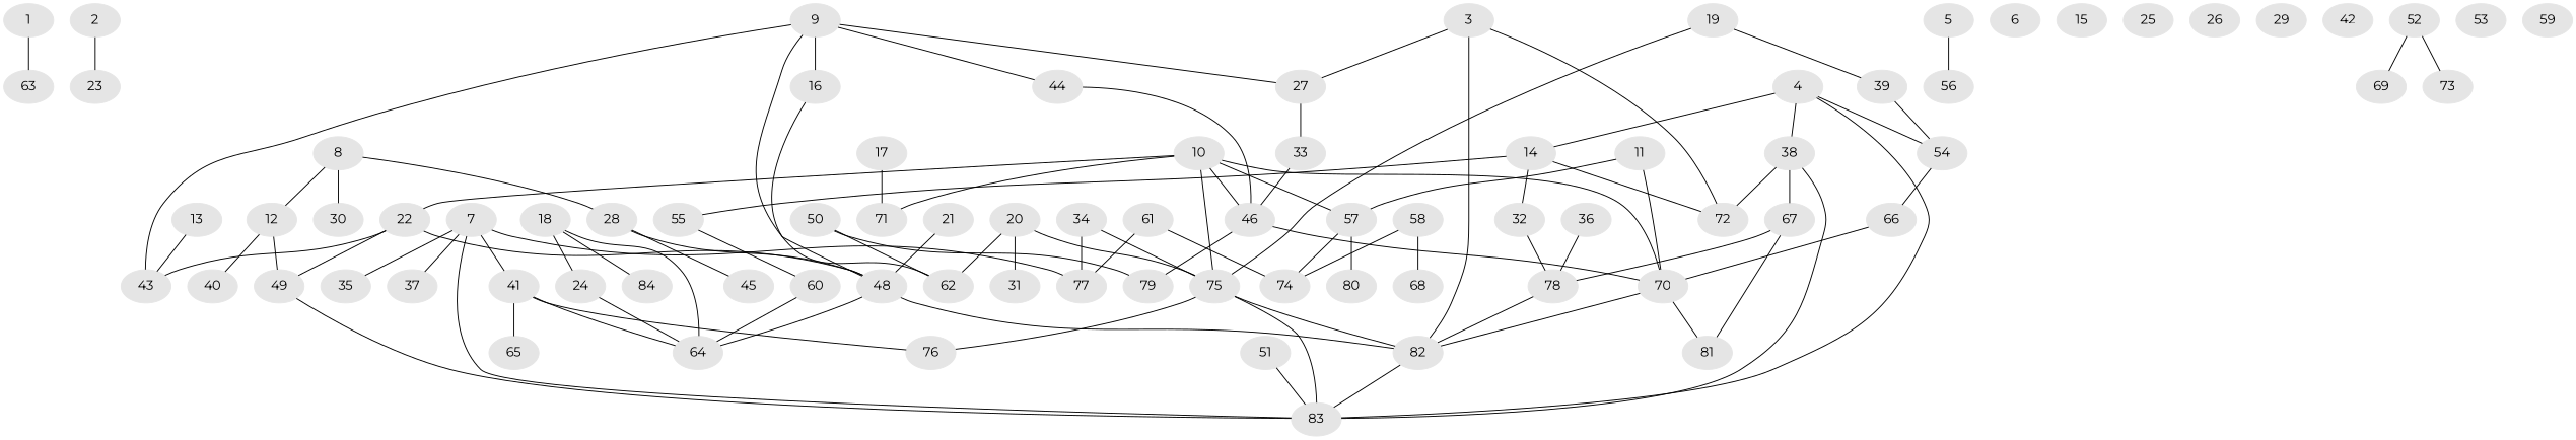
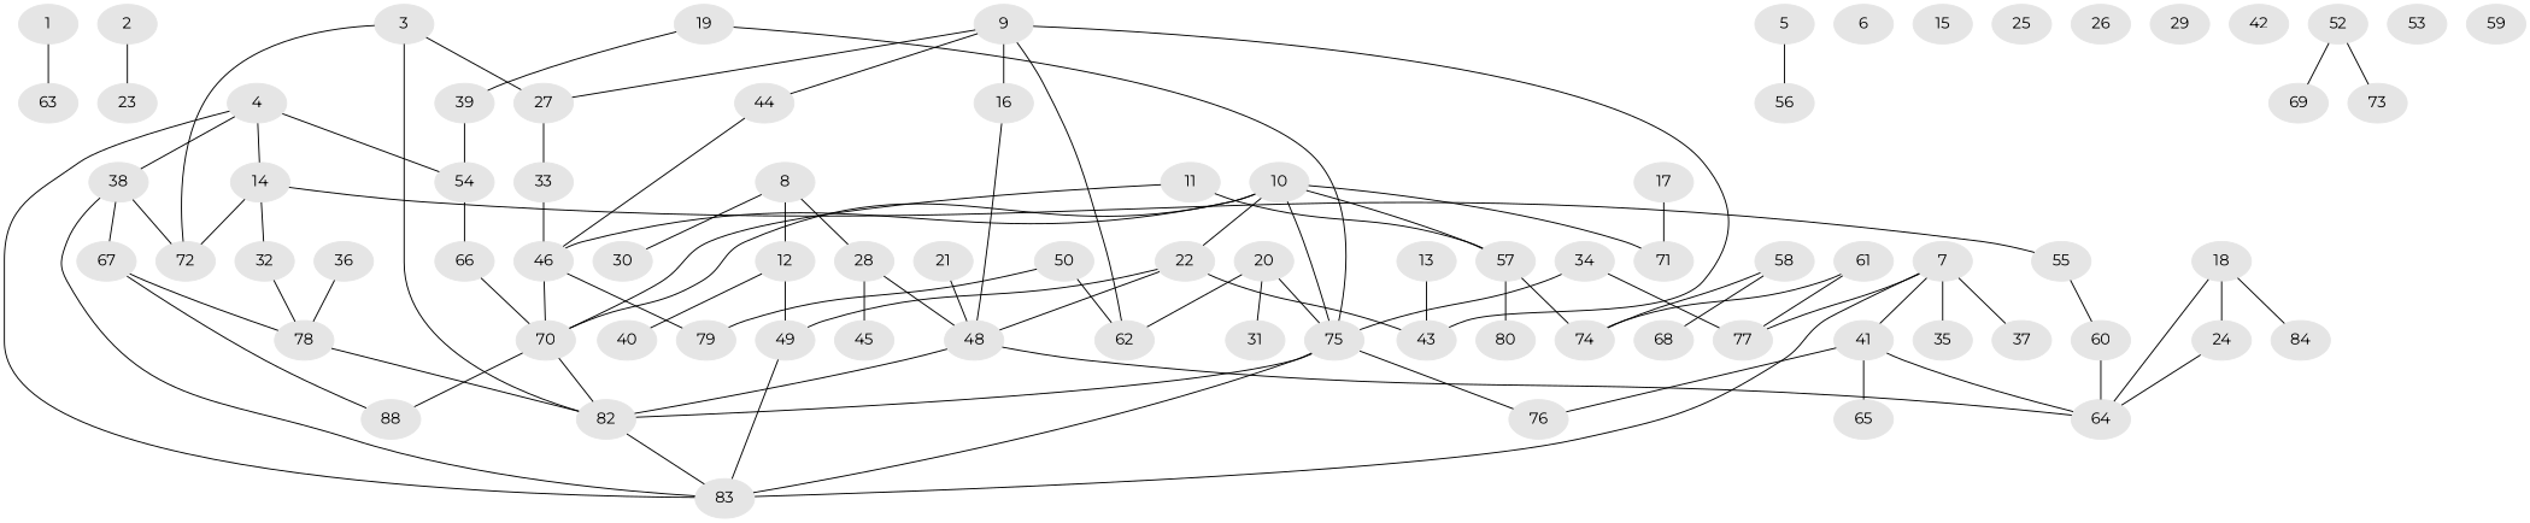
  graph {
    fontname=Montserrat
    node [color=gray90 fontname=Montserrat style=filled]
    edge [fontname=Montserrat]
    1
    63
    2
    23
    3
    27
    72
    82
    33
    83
    4
    14
    38
    54
    32
    55
    67
    66
    5
    56
    6
    7
    35
    37
    41
    77
    64
    65
    76
    8
    12
    28
    30
    40
    49
    48
    45
    9
    16
    43
    44
    62
    46
    10
    22
    57
    70
    71
    75
    79
    74
    80
-   81
+   81 [label=88]
    11
    13
    78
    60
    15
    17
    18
    24
    84
    19
    39
    20
    31
    21
    25
    26
    29
    34
    36
    42
    52
    69
    73
    50
-   51
    53
    58
    68
    59
    61
    1 -- 63
    2 -- 23
    3 -- 27
    3 -- 72
    3 -- 82
    27 -- 33
    82 -- 83
    33 -- 46
    4 -- 83
    4 -- 14
    4 -- 38
    4 -- 54
    14 -- 72
    14 -- 32
    14 -- 55
    38 -- 72
    38 -- 83
    38 -- 67
    54 -- 66
    32 -- 78
    55 -- 60
    67 -- 81
    67 -- 78
    66 -- 70
    5 -- 56
    7 -- 83
    7 -- 35
    7 -- 37
    7 -- 41
    7 -- 77
    41 -- 64
    41 -- 65
    41 -- 76
    8 -- 12
    8 -- 28
    8 -- 30
    12 -- 40
    12 -- 49
    28 -- 48
    28 -- 45
    49 -- 83
    48 -- 82
    48 -- 64
    9 -- 27
    9 -- 16
    9 -- 43
    9 -- 44
    9 -- 62
    16 -- 48
    44 -- 46
    46 -- 70
    46 -- 79
    10 -- 46
    10 -- 22
    10 -- 57
    10 -- 70
    10 -- 71
    10 -- 75
    22 -- 49
    22 -- 48
    22 -- 43
    57 -- 74
    57 -- 80
    70 -- 82
    70 -- 81
    75 -- 82
    75 -- 83
    75 -- 76
    11 -- 57
    11 -- 70
    13 -- 43
    78 -- 82
    60 -- 64
    17 -- 71
    18 -- 64
    18 -- 24
    18 -- 84
    24 -- 64
    19 -- 75
    19 -- 39
    39 -- 54
    20 -- 62
    20 -- 75
    20 -- 31
    21 -- 48
    34 -- 77
    34 -- 75
    36 -- 78
    52 -- 69
    52 -- 73
    50 -- 62
    50 -- 79
-   51 -- 83
    58 -- 74
    58 -- 68
    61 -- 77
    61 -- 74
  }
